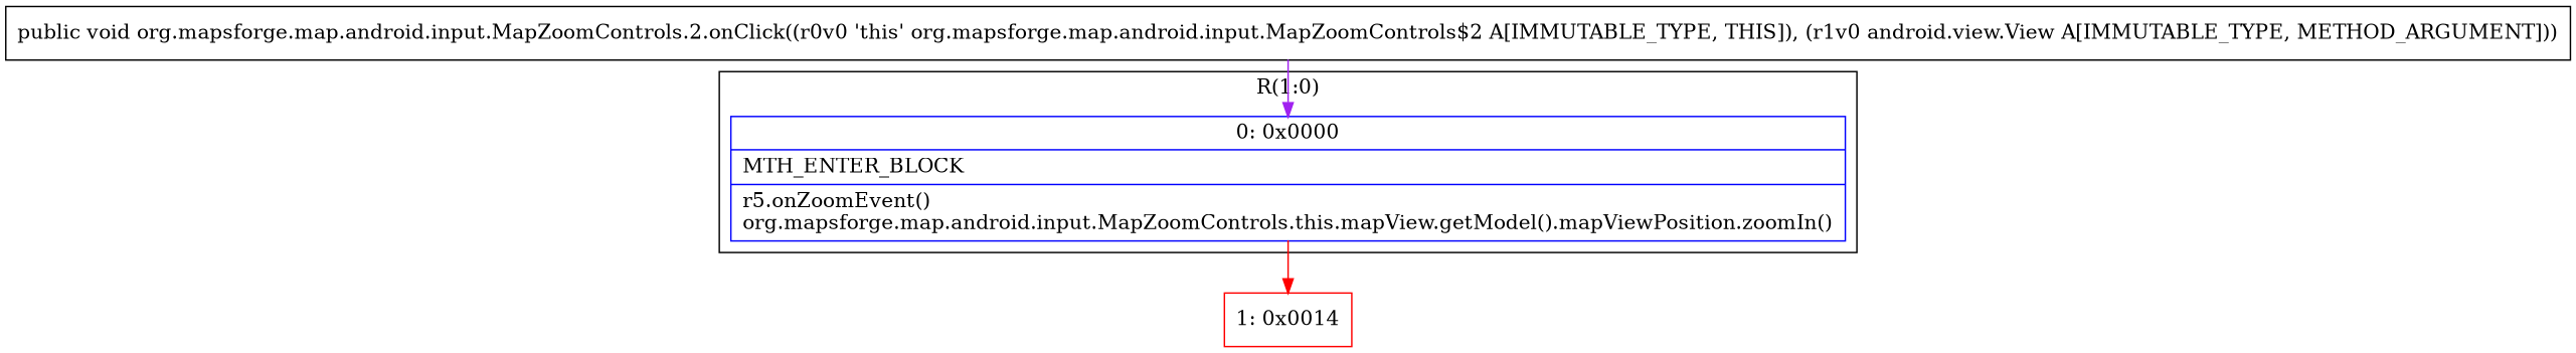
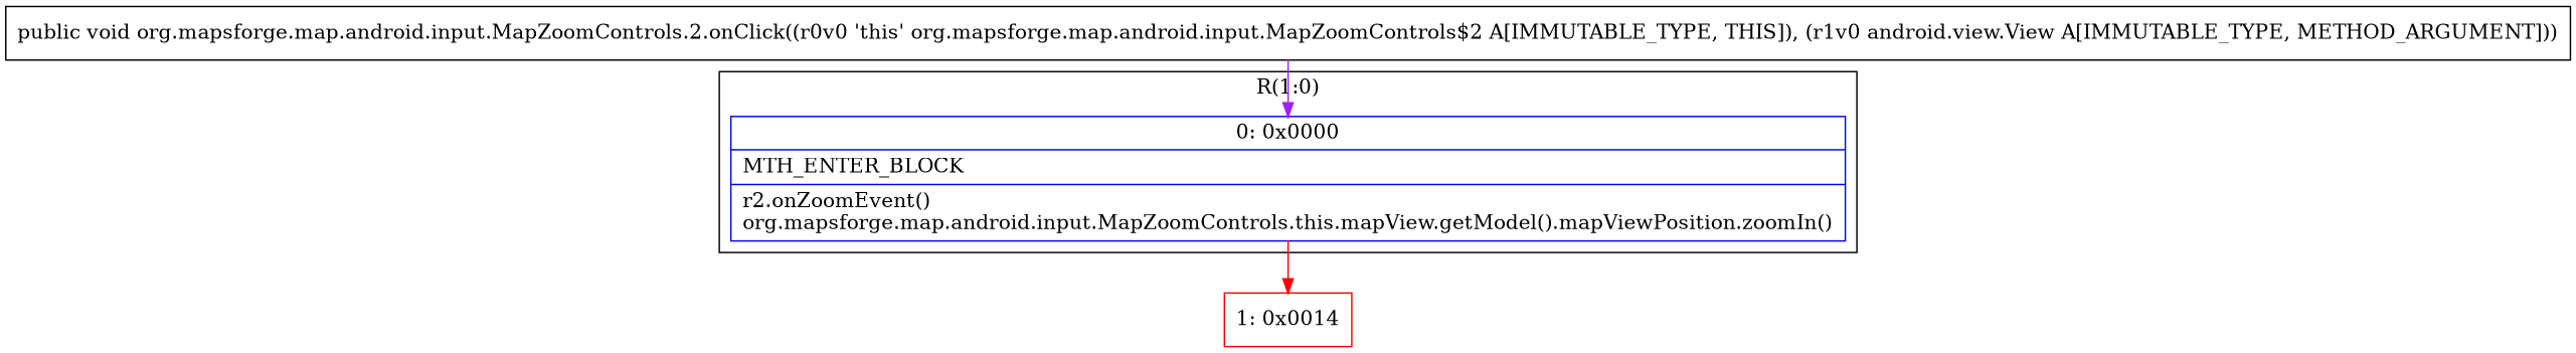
  digraph {
    node [shape=record]
-   n1 [color=blue label="{0\:\ 0x0000|MTH_ENTER_BLOCK\l|r5.onZoomEvent()\lorg.mapsforge.map.android.input.MapZoomControls.this.mapView.getModel().mapViewPosition.zoomIn()\l}"]
+   n1 [color=blue label="{0\:\ 0x0000|MTH_ENTER_BLOCK\l|r2.onZoomEvent()\lorg.mapsforge.map.android.input.MapZoomControls.this.mapView.getModel().mapViewPosition.zoomIn()\l}"]
    n2 [color=red label="{1\:\ 0x0014}"]
    n3 [label="{public void org.mapsforge.map.android.input.MapZoomControls.2.onClick((r0v0 'this' org.mapsforge.map.android.input.MapZoomControls$2 A[IMMUTABLE_TYPE, THIS]), (r1v0 android.view.View A[IMMUTABLE_TYPE, METHOD_ARGUMENT])) }"]
    subgraph cluster_1 {
      label="R(1:0)"
      n1
    }
    n1 -> n2 [color=red]
    n3 -> n1 [color=purple]
  }
